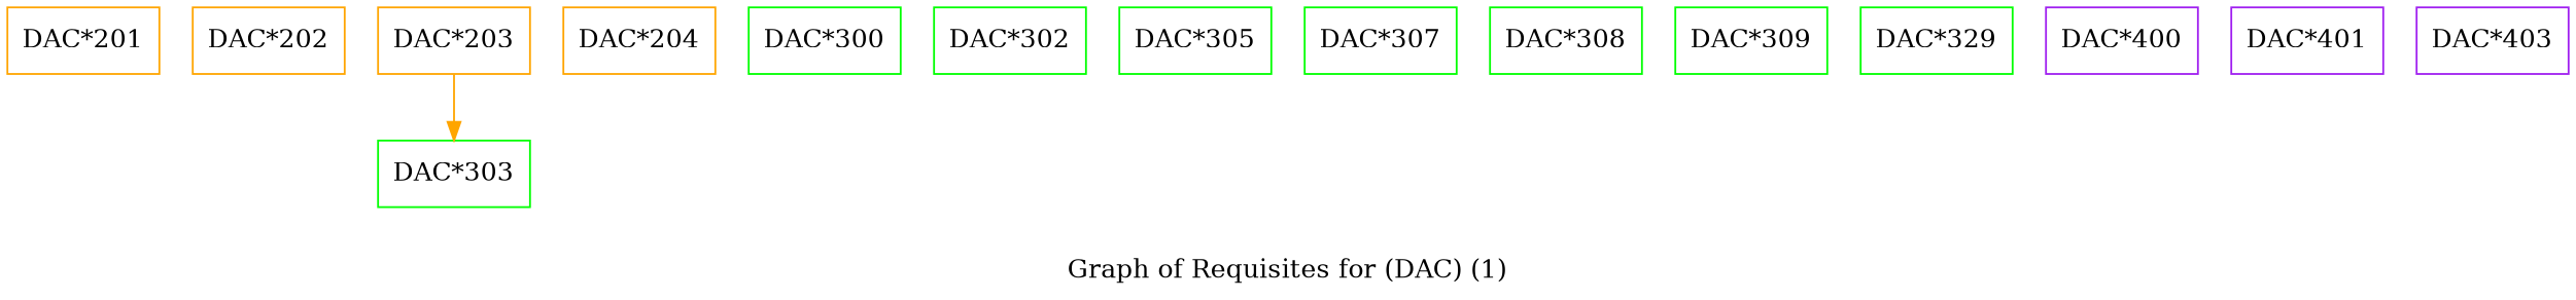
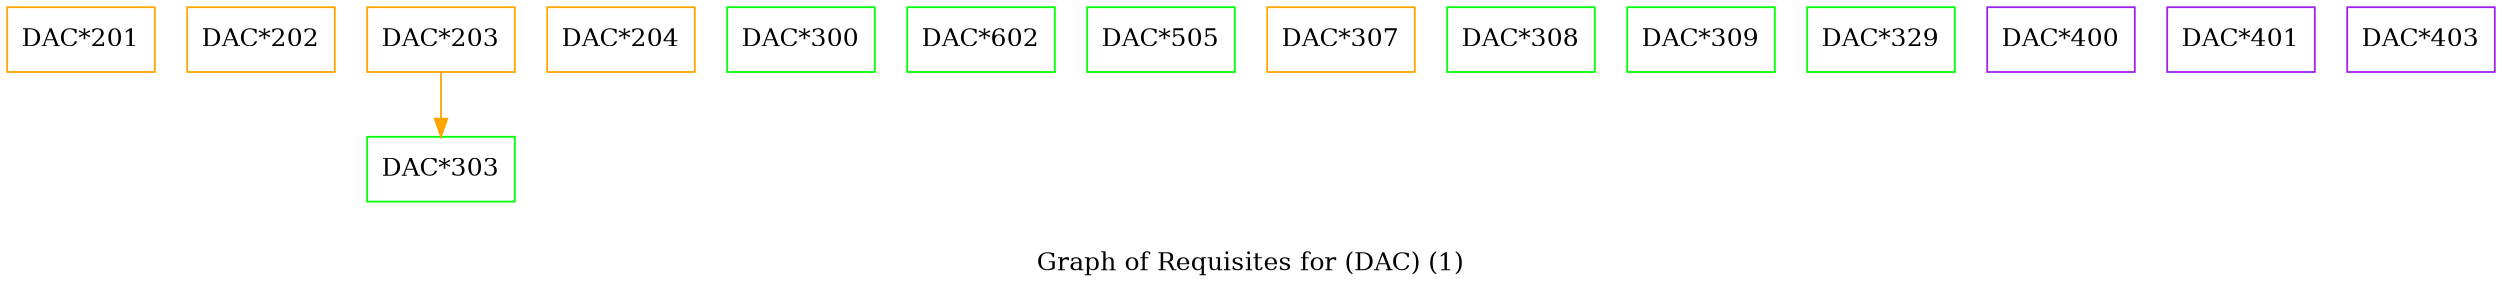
  strict digraph {
    label="Graph of Requisites for (DAC) (1)"
    node [color=green shape=box]
    "DAC*201" [color=orange height=0.5 width=1.1389]
    "DAC*202" [color=orange height=0.5 width=1.1389]
    "DAC*203" [color=orange height=0.5 width=1.1389]
    "DAC*303" [height=0.5 width=1.1389]
    "DAC*204" [color=orange height=0.5 width=1.1389]
    "DAC*300" [height=0.5 width=1.1389]
-   "DAC*302" [height=0.5 width=1.1389]
-   "DAC*305" [height=0.5 width=1.1389]
-   "DAC*307" [height=0.5 width=1.1389]
+   "DAC*302" [height=0.5 width=1.1389 label="DAC*602"]
+   "DAC*305" [height=0.5 width=1.1389 label="DAC*505"]
+   "DAC*307" [color=orange height=0.5 width=1.1389]
    "DAC*308" [height=0.5 width=1.1389]
    "DAC*309" [height=0.5 width=1.1389]
    "DAC*329" [height=0.5 width=1.1389]
    "DAC*400" [color=purple height=0.5 width=1.1389]
    "DAC*401" [color=purple height=0.5 width=1.1389]
    "DAC*403" [color=purple height=0.5 width=1.1389]
    "DAC*203" -> "DAC*303" [color=orange]
  }
